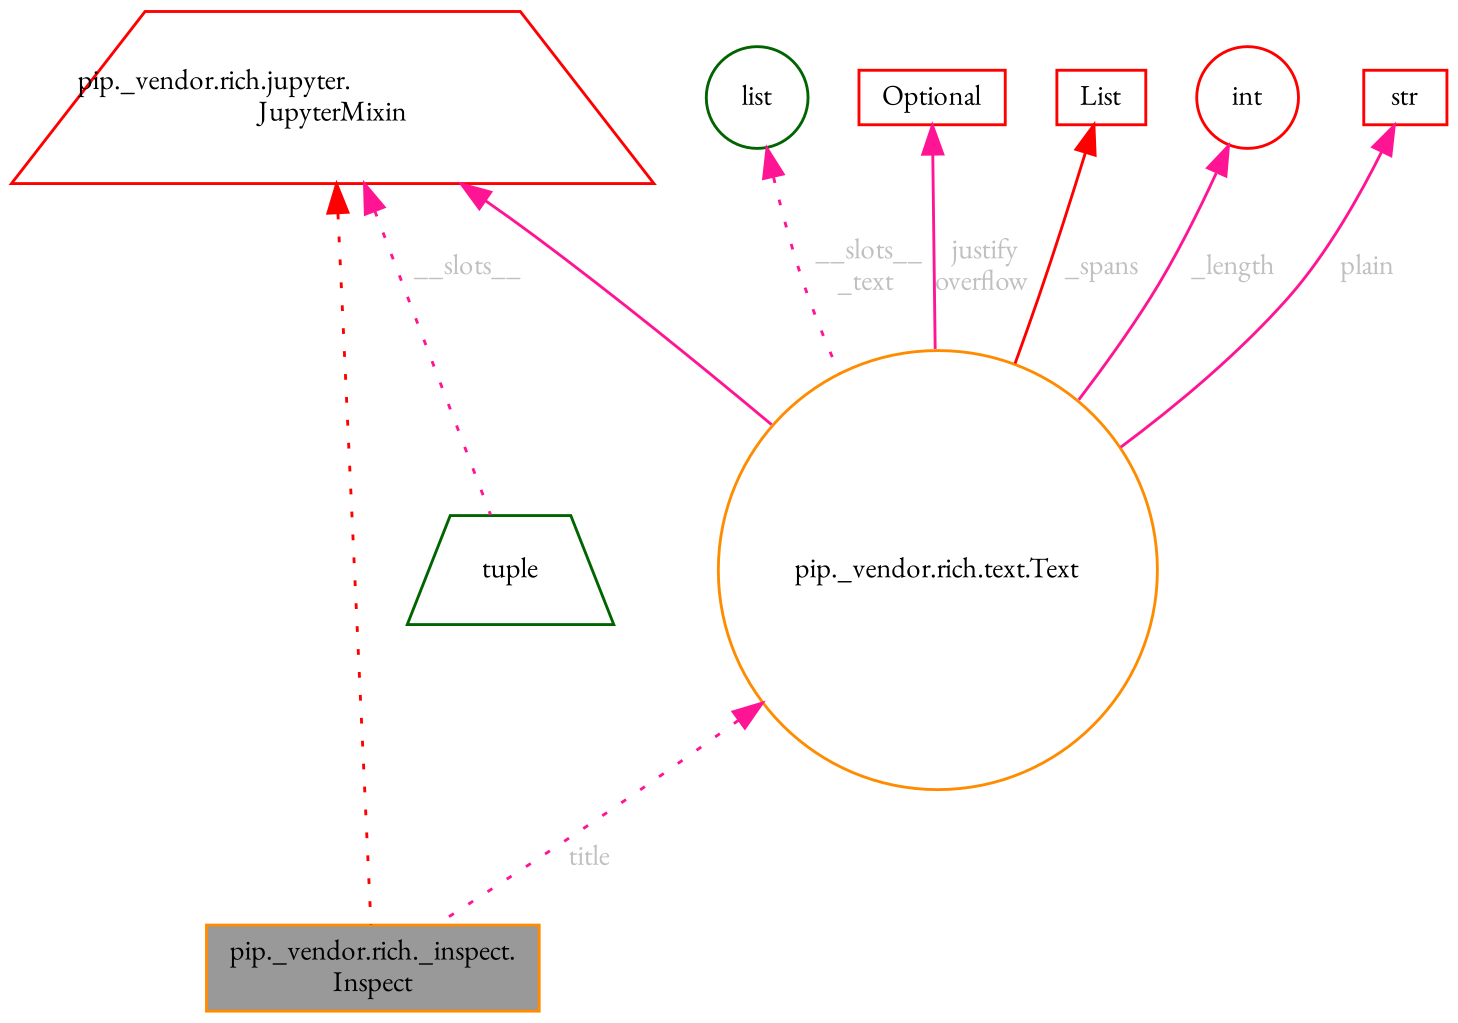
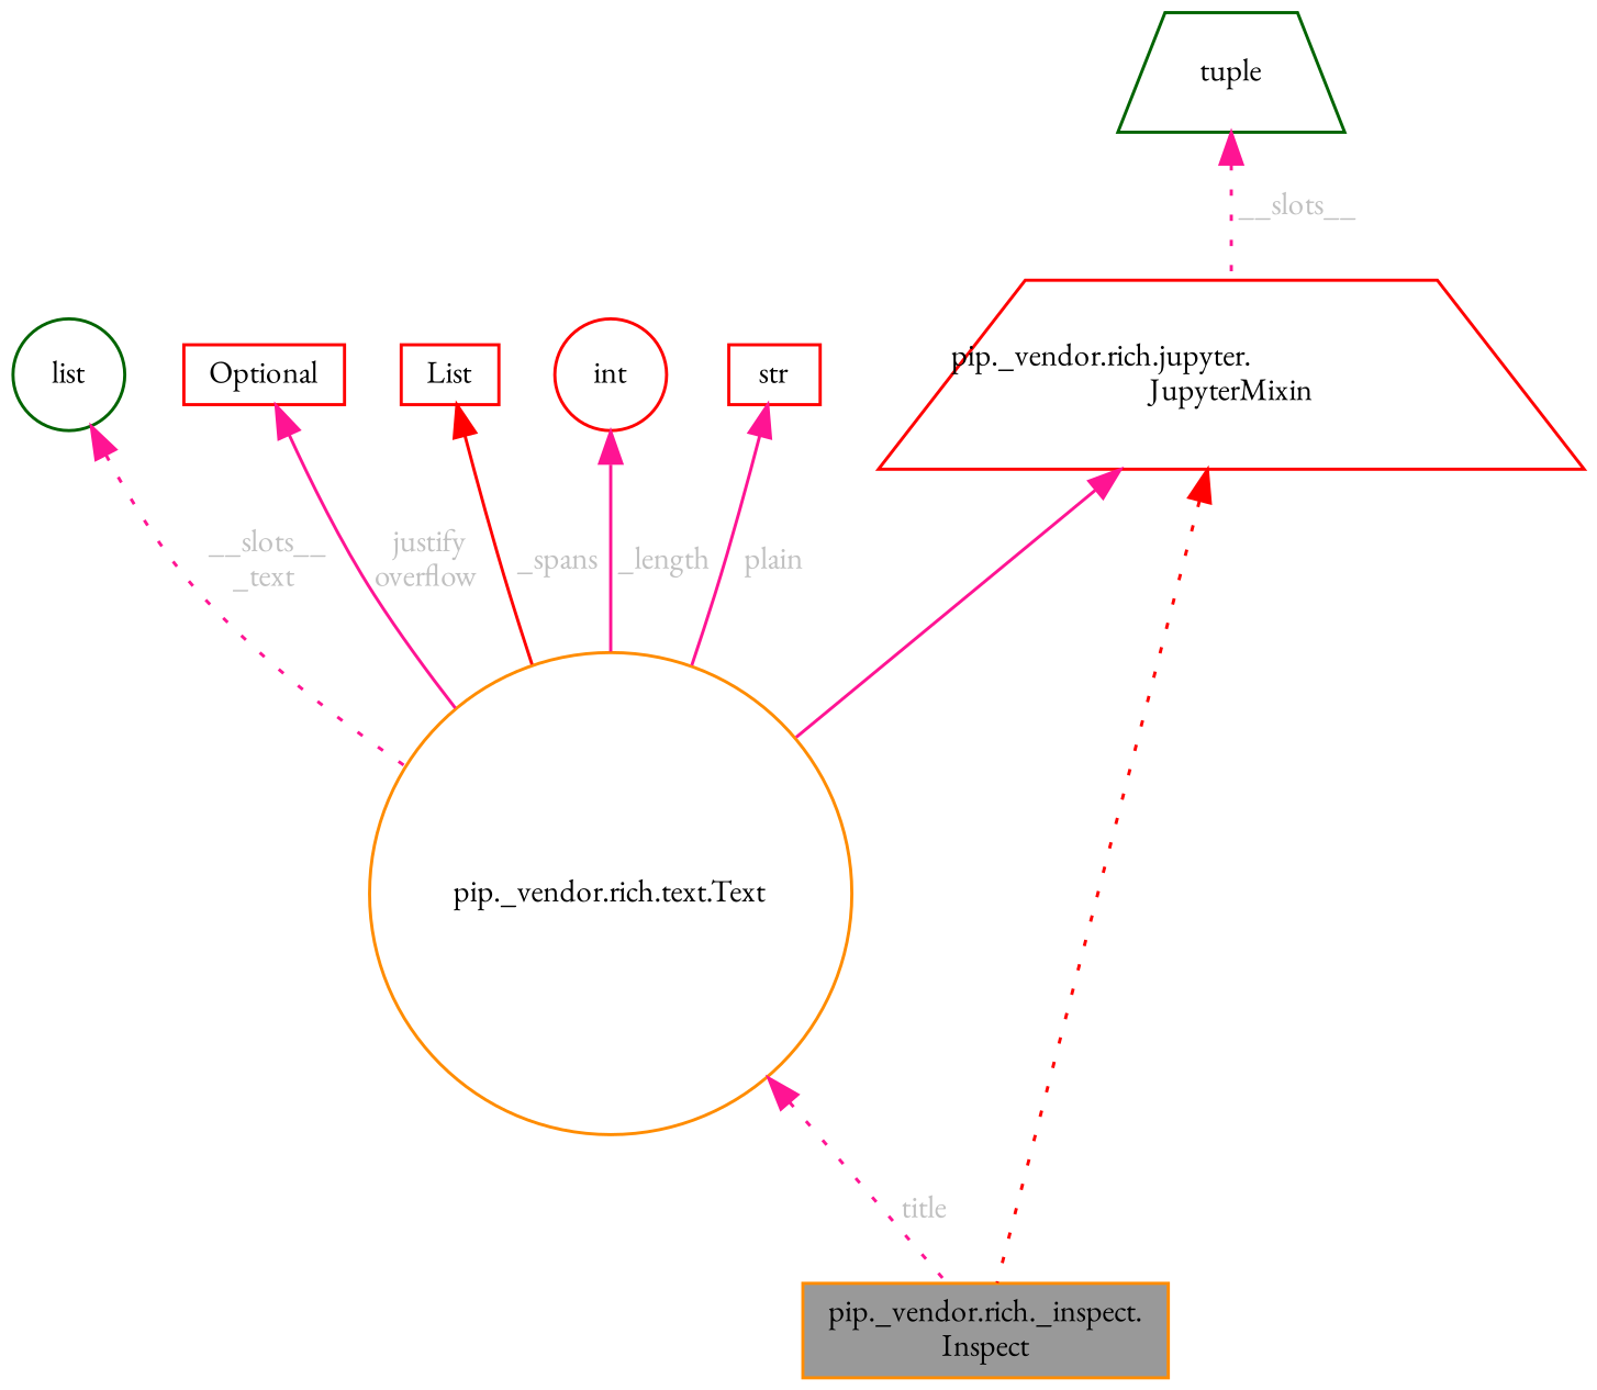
  digraph {
    fontname="EB Garamond"
    node [color=red fillcolor=white fontname="EB Garamond" fontsize=10 shape=box style=filled]
    edge [color=deeppink dir=back fontname="EB Garamond" fontsize=10 labelfontname=Helvetica labelfontsize=10 style=solid fontcolor=grey]
    n1 [color=darkorange fillcolor=grey60 fontcolor=black height=0.2 label="pip._vendor.rich._inspect.\lInspect" width=0.4]
    n2 [height=0.2 label="pip._vendor.rich.jupyter.\lJupyterMixin" shape=trapezium width=0.4]
    n3 [color=darkorange height=0.2 label="pip._vendor.rich.text.Text" shape=circle width=0.4]
    n4 [color=darkgreen height=0.2 label=tuple shape=trapezium width=0.4]
    n5 [color=darkgreen height=0.2 label=list shape=circle width=0.4]
    n6 [height=0.2 label=Optional width=0.4]
    n7 [height=0.2 label=List width=0.4]
    n8 [height=0.2 label=int shape=circle width=0.4]
    n9 [height=0.2 label=str width=0.4]
    n2 -> n1 [color=red style=dotted fontcolor=""]
    n2 -> n3 [fontcolor=""]
    n3 -> n1 [label=" title" style=dotted]
-   n2 -> n4 [label=" __slots__" style=dotted]
+   n4 -> n2 [label=" __slots__" style=dotted]
    n5 -> n3 [label=" __slots__\n_text" style=dotted]
    n6 -> n3 [label=" justify\noverflow"]
    n7 -> n3 [color=red label=" _spans"]
    n8 -> n3 [label=" _length"]
    n9 -> n3 [label=" plain"]
  }
